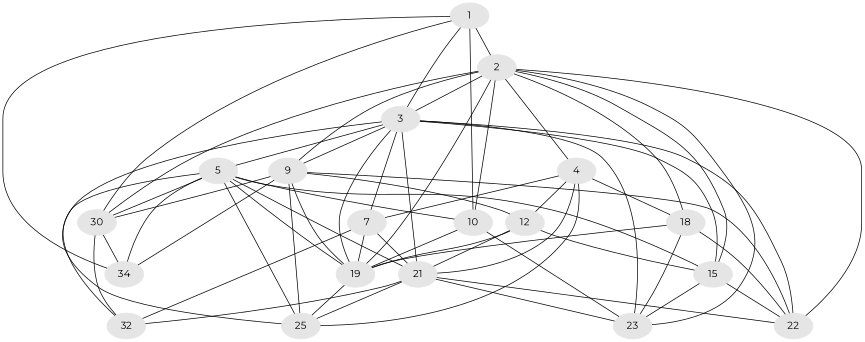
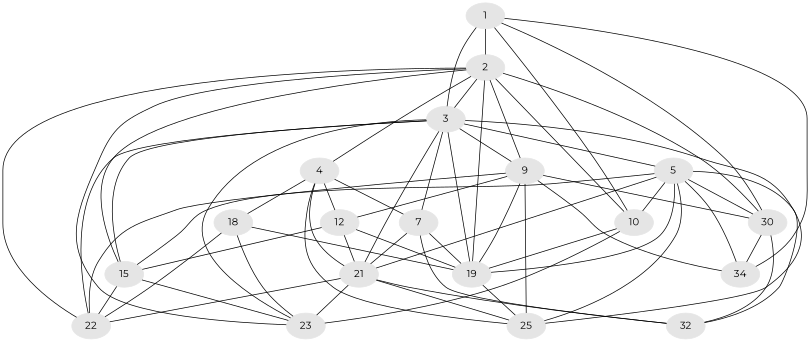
  graph {
    fontname=Montserrat
    node [color=gray90 fontname=Montserrat style=filled]
    edge [fontname=Montserrat]
    1 [super="+8"]
    2 [super="+47+50+52+58"]
    3 [super="+39+13+42"]
    10 [super="+17+35"]
    n5 [label=30 super="+69+57"]
    34
    4 [super="+43+6"]
    9 [super="+55+51+14+37"]
    15 [super="+44"]
    18 [super="+33+46"]
    19 [super="+24+20"]
    22 [super="+27+49"]
    23 [super="+26+40"]
    5 [super="+38+29+16+28"]
    7 [super="+65"]
    21 [super="+30+45+60"]
    25 [super="+53"]
    32
    12 [super="+62"]
    1 -- 2 [weight=4]
    1 -- 3
    1 -- 10
    1 -- n5
    1 -- 34
    2 -- 3
    2 -- 10
    2 -- n5
    2 -- 4 [weight=3]
    2 -- 9 [weight=3]
    2 -- 15
-   2 -- 18 [weight=2]
    2 -- 19
    2 -- 22 [weight=2]
    2 -- 23
    3 -- 9
    3 -- 15
    3 -- 19 [weight=2]
    3 -- 22
    3 -- 23
    3 -- 5
    3 -- 7
    3 -- 21
    3 -- 25
    10 -- 19
    10 -- 23 [weight=3]
    n5 -- 34
    n5 -- 32
    4 -- 18 [weight=2]
    4 -- 7
    4 -- 21 [weight=2]
    4 -- 25
    4 -- 12
    9 -- n5
    9 -- 34
    9 -- 19
    9 -- 22
    9 -- 25
    9 -- 12
    15 -- 22
    15 -- 23
    18 -- 19
    18 -- 22 [weight=2]
    18 -- 23
    19 -- 25
    5 -- 10 [weight=2]
    5 -- n5
    5 -- 34
    5 -- 15
    5 -- 19 [weight=2]
    5 -- 21
    5 -- 25
    5 -- 32
    7 -- 19 [weight=2]
    7 -- 21
    7 -- 32
    21 -- 22
    21 -- 23
    21 -- 25
    21 -- 32
    12 -- 15
    12 -- 19
    12 -- 21
  }
